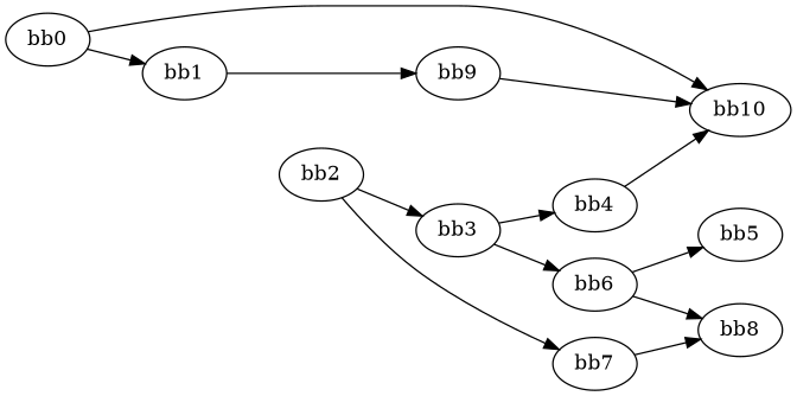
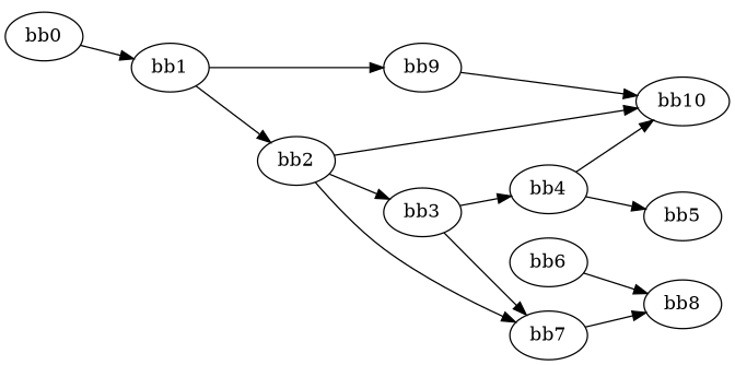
  digraph {
    rankdir=LR
    n1 [label="bb0\l"]
    n2 [label="bb1\l"]
    n3 [label="bb10\l"]
    n4 [label="bb2\l"]
    n5 [label="bb9\l"]
    n6 [label="bb3\l"]
    n7 [label="bb7\l"]
    n8 [label="bb4\l"]
    n9 [label="bb6\l"]
    n10 [label="bb8\l"]
    n11 [label="bb5\l"]
    n1 -> n2
-   n1 -> n3
+   n4 -> n3
+   n2 -> n4
    n2 -> n5
    n4 -> n6
    n4 -> n7
    n5 -> n3
    n6 -> n8
-   n6 -> n9
+   n6 -> n7
    n7 -> n10
    n8 -> n3
-   n9 -> n11
+   n8 -> n11
    n9 -> n10
  }
